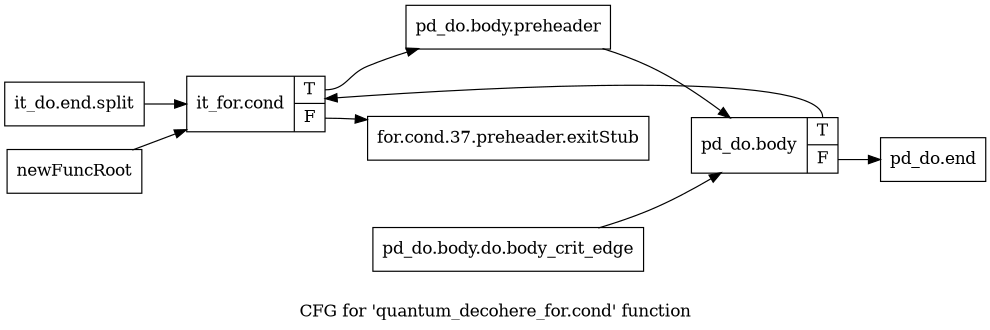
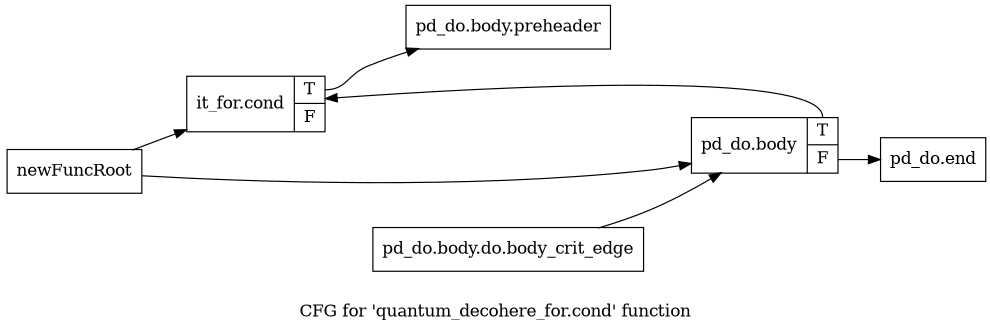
  digraph {
    label="CFG for 'quantum_decohere_for.cond' function"
    rankdir=LR
    node [shape=record]
    n1 [label="{newFuncRoot}"]
    n2 [label="{it_for.cond|{<s0>T|<s1>F}}"]
-   n3 [label="{for.cond.37.preheader.exitStub}"]
    n4 [label="{pd_do.body.preheader}"]
    n5 [label="{pd_do.body|{<s0>T|<s1>F}}"]
    n6 [label="{pd_do.end}"]
    n7 [label="{pd_do.body.do.body_crit_edge}"]
-   n8 [label="{it_do.end.split}"]
    n1 -> n2
-   n2 -> n3 [tailport=s1]
    n2 -> n4 [tailport=s0]
-   n4 -> n5
+   n1 -> n5
    n5 -> n2 [tailport=s0]
    n5 -> n6 [tailport=s1]
    n7 -> n5
-   n8 -> n2
  }
